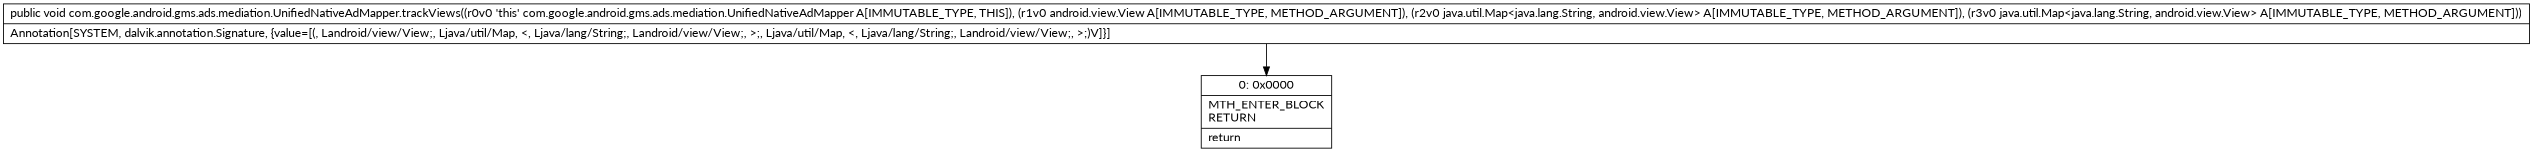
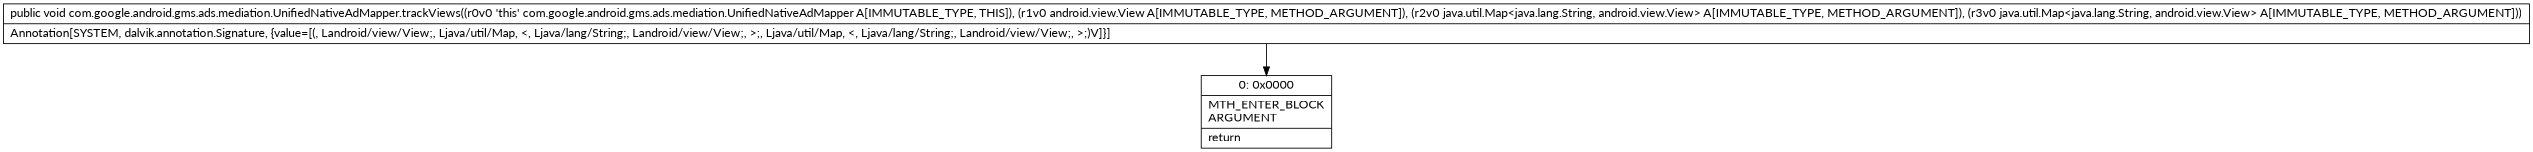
  digraph {
    fontname=Lato
    node [shape=record fontname=Lato]
-   n1 [label="{0\:\ 0x0000|MTH_ENTER_BLOCK\lRETURN\l|return\l}"]
+   n1 [label="{0\:\ 0x0000|MTH_ENTER_BLOCK\lARGUMENT\l|return\l}"]
    n2 [label="{public void com.google.android.gms.ads.mediation.UnifiedNativeAdMapper.trackViews((r0v0 'this' com.google.android.gms.ads.mediation.UnifiedNativeAdMapper A[IMMUTABLE_TYPE, THIS]), (r1v0 android.view.View A[IMMUTABLE_TYPE, METHOD_ARGUMENT]), (r2v0 java.util.Map\<java.lang.String, android.view.View\> A[IMMUTABLE_TYPE, METHOD_ARGUMENT]), (r3v0 java.util.Map\<java.lang.String, android.view.View\> A[IMMUTABLE_TYPE, METHOD_ARGUMENT]))  | Annotation[SYSTEM, dalvik.annotation.Signature, \{value=[(, Landroid\/view\/View;, Ljava\/util\/Map, \<, Ljava\/lang\/String;, Landroid\/view\/View;, \>;, Ljava\/util\/Map, \<, Ljava\/lang\/String;, Landroid\/view\/View;, \>;)V]\}]\l}"]
    n2 -> n1 [fontname=Lato]
  }
